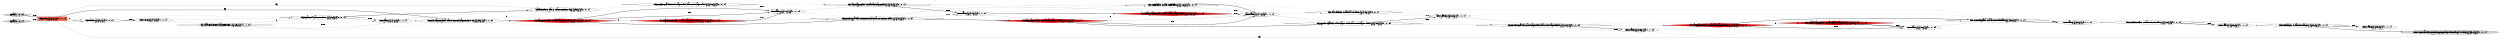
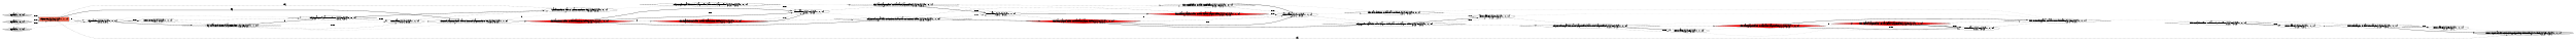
  digraph {
    rankdir=LR
    node [fillcolor=white shape=diamond style=filled]
    edge [style=dotted]
    n1 [label="this.itemMargin != that.itemMargin@@@28@@@['1', '1', '1']"]
    n2 [fillcolor=lightgray label="return super.edu.fdu.CPPDG.tinypdg.pe.ExpressionInfo@27b7deobj@@@31@@@['1', '1', '1']" shape=ellipse]
    n3 [label="return false@@@29@@@['1', '1', '1']" shape=ellipse]
    n4 [fillcolor=red label="this.baseLinesVisible != that.baseLinesVisible@@@10@@@['1', '0', '0']"]
    n5 [label="!ObjectUtils.equal(this.seriesLinesVisible,that.seriesLinesVisible)@@@13@@@['1', '1', '0']"]
    n6 [fillcolor=red label="this.defaultLinesVisible != that.defaultLinesVisible@@@10@@@['0', '1', '0']"]
    n7 [label="return false@@@11@@@['1', '1', '1']" shape=ellipse]
    n8 [fillcolor=red label="this.baseShapesVisible != that.baseShapesVisible@@@16@@@['1', '0', '0']"]
    n9 [fillcolor=red label="this.defaultShapesVisible != that.defaultShapesVisible@@@16@@@['0', '1', '0']"]
    n10 [label="return false@@@14@@@['1', '1', '1']" shape=ellipse]
    n11 [label="this.baseShapesFilled != that.baseShapesFilled@@@13@@@['0', '0', '1']"]
    n12 [label="return false@@@26@@@['1', '1', '0']" shape=ellipse]
    n13 [label="this.useOutlinePaint != that.useOutlinePaint@@@22@@@['1', '1', '1']"]
    n14 [label="this.useSeriesOffset != that.useSeriesOffset@@@25@@@['1', '1', '1']"]
-   n15 [label="return false@@@23@@@['1', '1', '1']" shape=ellipse]
    n16 [label="obj == this@@@3@@@['1', '1', '1']"]
    n17 [label="!(obj instanceof ScatterRenderer)@@@6@@@['0', '0', '1']"]
    n18 [label="!(obj instanceof LineAndShapeRenderer)@@@6@@@['1', '1', '0']"]
    n19 [label="return true@@@4@@@['1', '1', '1']" shape=ellipse]
    n20 [label="return false@@@7@@@['1', '1', '1']" shape=ellipse]
    n21 [label="ScatterRenderer that = (ScatterRenderer)obj@@@9@@@['0', '0', '1']" shape=ellipse]
    n22 [label="LineAndShapeRenderer that = (LineAndShapeRenderer)obj@@@9@@@['1', '1', '0']" shape=ellipse]
    n23 [label="return false@@@17@@@['1', '1', '1']" shape=ellipse]
    n24 [label="!ObjectUtils.equal(this.seriesShapesVisible,that.seriesShapesVisible)@@@19@@@['1', '1', '0']"]
    n25 [label="this.drawOutlines != that.drawOutlines@@@19@@@['0', '0', '1']"]
    n26 [label="return false@@@20@@@['1', '1', '1']" shape=ellipse]
    n27 [label="!ObjectUtils.equal(this.seriesShapesFilled,that.seriesShapesFilled)@@@22@@@['1', '1', '0']"]
    n28 [fillcolor=red label="this.baseShapesFilled != that.baseShapesFilled@@@25@@@['1', '0', '0']"]
    n29 [fillcolor=red label="this.defaultShapesFilled != that.defaultShapesFilled@@@25@@@['0', '1', '0']"]
    n30 [label="return false@@@23@@@['1', '1', '0']" shape=ellipse]
+   n31 [fillcolor=lightgray label="equals['0', '1', '0']"]
    n32 [fillcolor=tomato label="Object obj@@@2@@@['1', '1', '1']" shape=box]
    n33 [label="this.useFillPaint != that.useFillPaint@@@16@@@['0', '0', '1']"]
    n34 [fillcolor=lightgray label="equals['0', '0', '1']"]
    n35 [label="!ObjectUtils.equal(this.seriesShapesFilled,that.seriesShapesFilled)@@@10@@@['0', '0', '1']"]
    n36 [fillcolor=lightgray label="equals['1', '0', '0']"]
    n37 [label="return false@@@26@@@['1', '1', '1']" shape=ellipse]
    n1 -> n2 [style=bold]
    n1 -> n3 [label=true]
    n1 -> n3 [style=bold]
    n3 -> n2
    n4 -> n5 [style=bold]
    n4 -> n6 [label=0 style=dashed]
    n4 -> n7 [label=true style=bold]
    n4 -> n7 [style=bold]
    n5 -> n8 [style=bold]
    n5 -> n9 [style=dashed]
    n5 -> n10 [label=true]
    n5 -> n10
    n6 -> n5 [style=dashed]
    n6 -> n7 [label=true style=bold]
    n6 -> n7 [style=dashed]
    n7 -> n5
    n7 -> n11 [style=dashed]
    n8 -> n9 [label=0]
    n8 -> n23 [style=dashed]
    n8 -> n23 [label=true style=bold]
    n8 -> n24 [style=bold]
    n9 -> n23 [label=true style=dashed]
    n9 -> n23 [style=dashed]
    n9 -> n24
    n10 -> n8 [style=dashed]
    n10 -> n9 [style=bold]
    n10 -> n33
    n11 -> n10 [style=dashed]
    n11 -> n10 [label=true style=bold]
    n11 -> n33 [style=dashed]
    n12 -> n13 [style=dashed]
    n13 -> n14
-   n13 -> n15 [style=bold]
-   n13 -> n15 [label=true]
    n14 -> n1 [style=dashed]
    n14 -> n37 [style=dashed]
    n14 -> n37 [label=true style=bold]
-   n15 -> n14
    n16 -> n17
+   n16 -> n18 [style=bold]
    n16 -> n19 [style=bold]
    n16 -> n19 [label=true]
    n17 -> n20
    n17 -> n20 [label=true style=dashed]
    n17 -> n21 [style=bold]
-   n18 -> n17 [label=0 style=dashed]
+   n18 -> n17 [label=0 style=bold]
    n18 -> n20
    n18 -> n20 [label=true style=dashed]
    n18 -> n22
    n19 -> n17 [style=dashed]
    n19 -> n18 [style=dashed]
    n20 -> n21 [style=dashed]
    n20 -> n22
    n21 -> n35
    n22 -> n4 [style=bold]
    n22 -> n6
    n22 -> n21 [label=0]
    n23 -> n24 [style=dashed]
    n23 -> n25
    n24 -> n26 [style=bold]
    n24 -> n26 [label=true style=dashed]
    n24 -> n27 [style=dashed]
    n25 -> n13
    n25 -> n26
    n25 -> n26 [label=true]
    n26 -> n13
    n26 -> n27 [style=dashed]
    n27 -> n28 [style=dashed]
    n27 -> n29
    n27 -> n30 [label=true style=dashed]
    n27 -> n30 [style=bold]
    n28 -> n12 [label=true style=bold]
    n28 -> n12
    n28 -> n13 [style=bold]
    n28 -> n29 [label=0]
    n29 -> n12 [label=true style=bold]
    n29 -> n12 [style=bold]
    n29 -> n13 [style=dashed]
    n30 -> n28
    n30 -> n29
+   n31 -> n16
+   n31 -> n32 [label=true]
    n32 -> n2 [label=obj style=dashed]
    n32 -> n16 [label=0 style=dashed]
    n32 -> n21 [label=obj style=dashed]
    n32 -> n22 [label=obj style=bold]
    n33 -> n23 [style=bold]
    n33 -> n23 [label=true style=dashed]
    n33 -> n25
    n34 -> n16 [style=dashed]
    n34 -> n32 [label=true style=dashed]
    n35 -> n7
    n35 -> n7 [label=true]
    n35 -> n11
    n36 -> n16
-   n36 -> n32 [label=true style=bold]
+   n36 -> n32 [label=true style=dashed]
    n37 -> n1 [style=dashed]
  }
